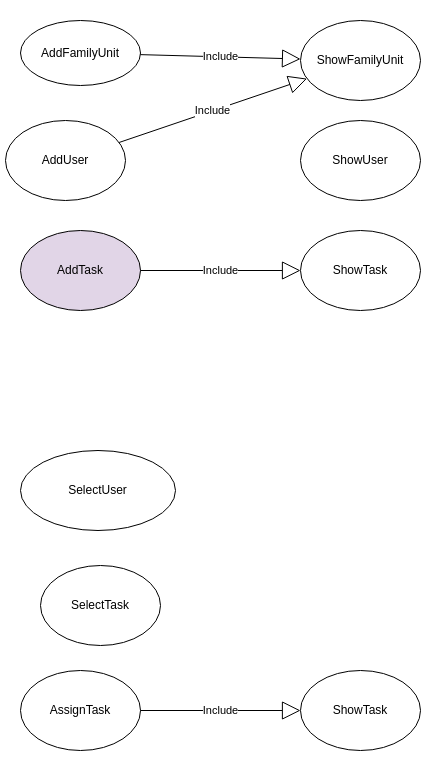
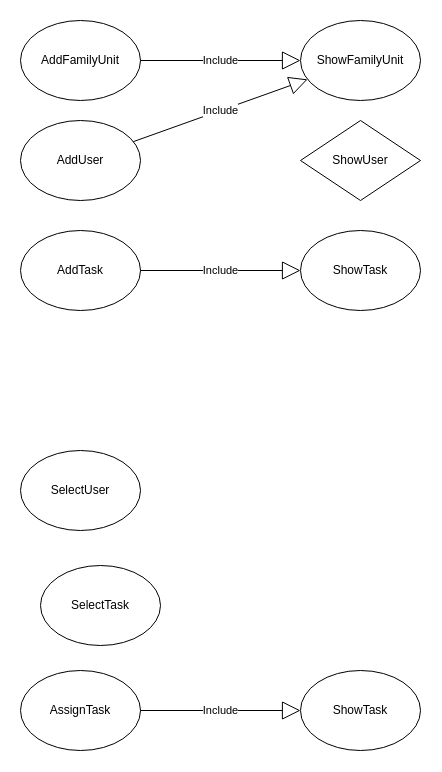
  <mxCell id="0" />
  <mxCell id="1" parent="0" />
- <mxCell id="2" value="AddFamilyUnit" style="ellipse;whiteSpace=wrap;html=1;" vertex="1" parent="1"><mxGeometry x="20" y="20" width="120" height="65" as="geometry" /></mxCell>
- <mxCell id="3" value="AddUser" style="ellipse;whiteSpace=wrap;html=1;" vertex="1" parent="1"><mxGeometry x="5" y="120" width="120" height="80" as="geometry" /></mxCell>
- <mxCell id="4" value="AddTask" style="ellipse;whiteSpace=wrap;html=1;fillColor=#e1d5e7;" vertex="1" parent="1"><mxGeometry x="20" y="230" width="120" height="80" as="geometry" /></mxCell>
- <mxCell id="5" value="SelectUser" style="ellipse;whiteSpace=wrap;html=1;" vertex="1" parent="1"><mxGeometry x="20" y="450" width="155" height="80" as="geometry" /></mxCell>
+ <mxCell id="2" value="AddFamilyUnit" style="ellipse;whiteSpace=wrap;html=1;" vertex="1" parent="1"><mxGeometry x="20" y="20" width="120" height="80" as="geometry" /></mxCell>
+ <mxCell id="3" value="AddUser" style="ellipse;whiteSpace=wrap;html=1;" vertex="1" parent="1"><mxGeometry x="20" y="120" width="120" height="80" as="geometry" /></mxCell>
+ <mxCell id="4" value="AddTask" style="ellipse;whiteSpace=wrap;html=1;" vertex="1" parent="1"><mxGeometry x="20" y="230" width="120" height="80" as="geometry" /></mxCell>
+ <mxCell id="5" value="SelectUser" style="ellipse;whiteSpace=wrap;html=1;" vertex="1" parent="1"><mxGeometry x="20" y="450" width="120" height="80" as="geometry" /></mxCell>
  <mxCell id="6" value="SelectTask" style="ellipse;whiteSpace=wrap;html=1;" vertex="1" parent="1"><mxGeometry x="40" y="565" width="120" height="80" as="geometry" /></mxCell>
  <mxCell id="7" value="ShowFamilyUnit" style="ellipse;whiteSpace=wrap;html=1;" vertex="1" parent="1"><mxGeometry x="300" y="20" width="120" height="80" as="geometry" /></mxCell>
- <mxCell id="8" value="ShowUser" style="ellipse;whiteSpace=wrap;html=1;" vertex="1" parent="1"><mxGeometry x="300" y="120" width="120" height="80" as="geometry" /></mxCell>
+ <mxCell id="8" value="ShowUser" style="rhombus;whiteSpace=wrap;html=1;" vertex="1" parent="1"><mxGeometry x="300" y="120" width="120" height="80" as="geometry" /></mxCell>
  <mxCell id="9" value="ShowTask" style="ellipse;whiteSpace=wrap;html=1;" vertex="1" parent="1"><mxGeometry x="300" y="230" width="120" height="80" as="geometry" /></mxCell>
  <mxCell id="10" value="Include" style="endArrow=block;endSize=16;endFill=0;html=1;rounded=0;" edge="1" parent="1" source="2" target="7"><mxGeometry width="160" relative="1" as="geometry"><mxPoint x="310" y="410" as="sourcePoint" /><mxPoint x="470" y="410" as="targetPoint" /></mxGeometry></mxCell>
  <mxCell id="11" value="Include" style="endArrow=block;endSize=16;endFill=0;html=1;rounded=0;" edge="1" parent="1" source="3" target="7"><mxGeometry width="160" relative="1" as="geometry"><mxPoint x="150" y="70" as="sourcePoint" /><mxPoint x="310" y="70" as="targetPoint" /></mxGeometry></mxCell>
  <mxCell id="12" value="Include" style="endArrow=block;endSize=16;endFill=0;html=1;rounded=0;" edge="1" parent="1" source="4" target="9"><mxGeometry width="160" relative="1" as="geometry"><mxPoint x="138" y="253" as="sourcePoint" /><mxPoint x="320" y="80" as="targetPoint" /></mxGeometry></mxCell>
  <mxCell id="13" value="AssignTask" style="ellipse;whiteSpace=wrap;html=1;" vertex="1" parent="1"><mxGeometry x="20" y="670" width="120" height="80" as="geometry" /></mxCell>
  <mxCell id="14" value="ShowTask" style="ellipse;whiteSpace=wrap;html=1;" vertex="1" parent="1"><mxGeometry x="300" y="670" width="120" height="80" as="geometry" /></mxCell>
  <mxCell id="15" value="Include" style="endArrow=block;endSize=16;endFill=0;html=1;rounded=0;" edge="1" parent="1" target="14"><mxGeometry width="160" relative="1" as="geometry"><mxPoint x="140" y="710" as="sourcePoint" /><mxPoint x="320" y="520" as="targetPoint" /></mxGeometry></mxCell>
